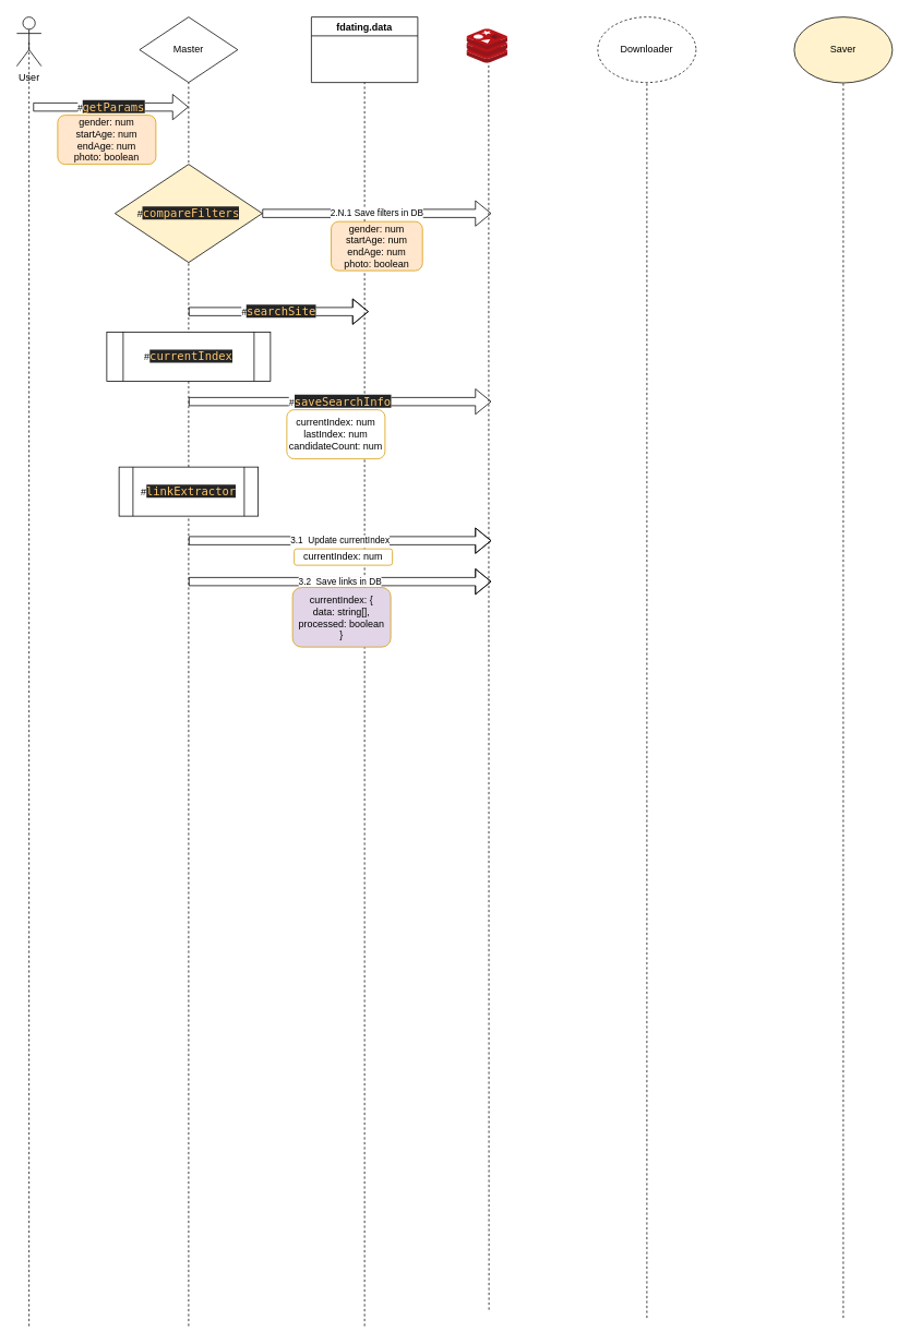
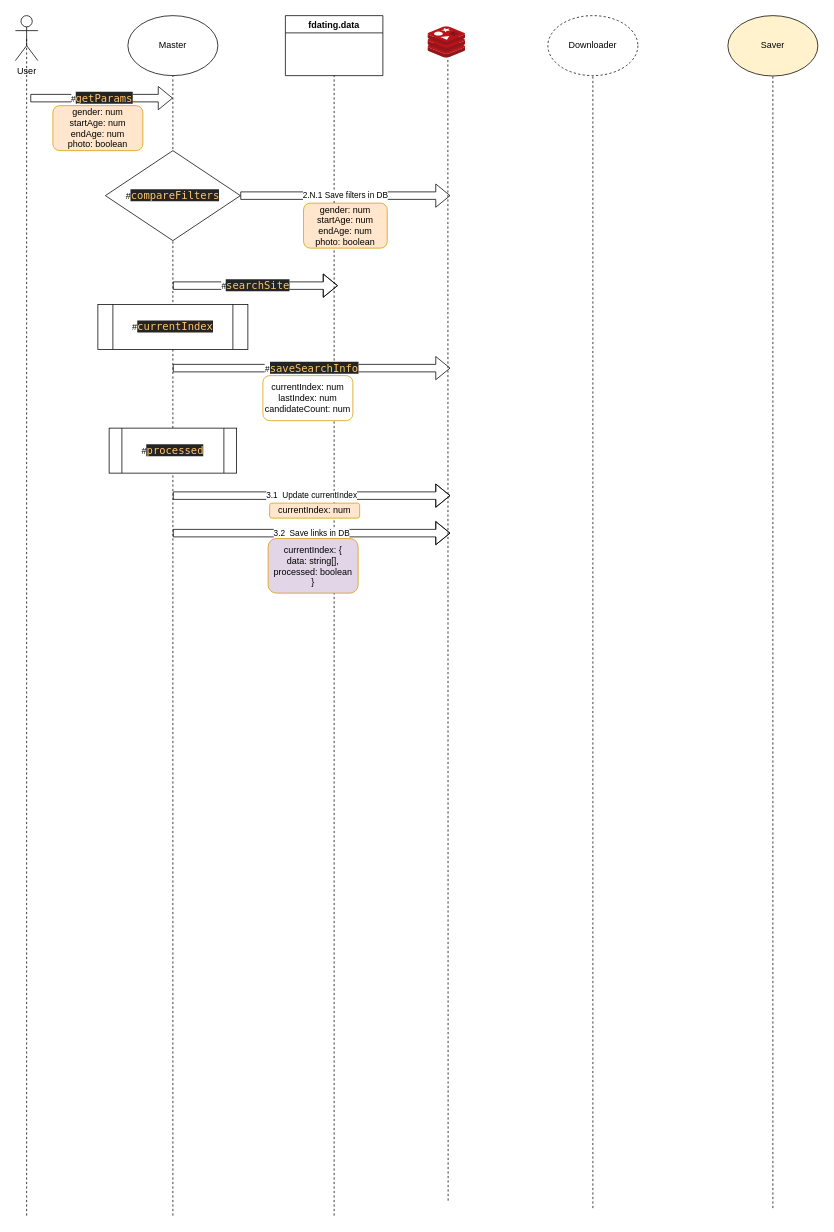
  <mxCell id="0" />
  <mxCell id="1" parent="0" />
  <mxCell id="2" value="" style="group;movable=0;resizable=0;rotatable=0;deletable=0;editable=0;connectable=0;" parent="1" vertex="1" connectable="0"><mxGeometry x="380" y="20" width="130" height="1600" as="geometry" /></mxCell>
  <mxCell id="3" value="fdating.data" style="swimlane;movable=0;resizable=0;rotatable=0;deletable=0;editable=0;connectable=0;" parent="2" vertex="1"><mxGeometry width="130" height="80" as="geometry" /></mxCell>
  <mxCell id="4" value="" style="endArrow=none;dashed=1;html=1;entryX=0.5;entryY=1;entryDx=0;entryDy=0;" parent="2" target="3" edge="1"><mxGeometry width="50" height="50" relative="1" as="geometry"><mxPoint x="65" y="1600.0" as="sourcePoint" /><mxPoint x="-140.0" y="184.615" as="targetPoint" /></mxGeometry></mxCell>
  <mxCell id="5" value="" style="group;movable=0;resizable=0;rotatable=0;deletable=0;editable=0;connectable=0;" parent="1" vertex="1" connectable="0"><mxGeometry x="970" y="20" width="120" height="1600" as="geometry" /></mxCell>
  <mxCell id="6" value="Saver" style="ellipse;whiteSpace=wrap;html=1;fillColor=#fff2cc;" parent="5" vertex="1"><mxGeometry width="120" height="80.503" as="geometry" /></mxCell>
  <mxCell id="7" value="" style="endArrow=none;dashed=1;html=1;entryX=0.5;entryY=1;entryDx=0;entryDy=0;" parent="5" target="6" edge="1"><mxGeometry width="50" height="50" relative="1" as="geometry"><mxPoint x="60" y="1590" as="sourcePoint" /><mxPoint x="-130" y="90.566" as="targetPoint" /></mxGeometry></mxCell>
  <mxCell id="8" value="" style="group;movable=0;resizable=0;rotatable=0;deletable=0;editable=0;connectable=0;" parent="5" vertex="1" connectable="0"><mxGeometry x="-240" width="120" height="1590" as="geometry" /></mxCell>
  <mxCell id="9" value="Downloader" style="ellipse;whiteSpace=wrap;html=1;dashed=1;" parent="8" vertex="1"><mxGeometry width="120" height="80" as="geometry" /></mxCell>
  <mxCell id="10" value="" style="endArrow=none;dashed=1;html=1;entryX=0.5;entryY=1;entryDx=0;entryDy=0;" parent="8" target="9" edge="1"><mxGeometry width="50" height="50" relative="1" as="geometry"><mxPoint x="60" y="1590" as="sourcePoint" /><mxPoint x="-155.0" y="185.844" as="targetPoint" /></mxGeometry></mxCell>
  <mxCell id="11" value="" style="group;movable=0;resizable=0;rotatable=0;deletable=0;editable=0;connectable=0;" parent="1" vertex="1" connectable="0"><mxGeometry x="170" y="20" width="120" height="1600" as="geometry" /></mxCell>
- <mxCell id="12" value="Master" style="rhombus;whiteSpace=wrap;html=1;" parent="11" vertex="1"><mxGeometry width="120" height="80" as="geometry" /></mxCell>
+ <mxCell id="12" value="Master" style="ellipse;whiteSpace=wrap;html=1;" parent="11" vertex="1"><mxGeometry width="120" height="80" as="geometry" /></mxCell>
  <mxCell id="13" value="" style="endArrow=none;dashed=1;html=1;entryX=0.5;entryY=1;entryDx=0;entryDy=0;" parent="11" target="12" edge="1"><mxGeometry width="50" height="50" relative="1" as="geometry"><mxPoint x="60" y="1600.0" as="sourcePoint" /><mxPoint x="100" y="311.688" as="targetPoint" /></mxGeometry></mxCell>
  <mxCell id="14" value="" style="group;movable=0;resizable=0;rotatable=0;deletable=0;editable=0;connectable=0;" parent="1" vertex="1" connectable="0"><mxGeometry x="20" y="20" width="30" height="1600" as="geometry" /></mxCell>
  <mxCell id="15" value="User" style="shape=umlActor;verticalLabelPosition=bottom;verticalAlign=top;html=1;outlineConnect=0;movable=0;resizable=0;rotatable=0;deletable=0;editable=0;connectable=0;" parent="14" vertex="1"><mxGeometry width="30" height="60" as="geometry" /></mxCell>
  <mxCell id="16" value="" style="endArrow=none;dashed=1;html=1;entryX=0.5;entryY=0.5;entryDx=0;entryDy=0;entryPerimeter=0;" parent="14" target="15" edge="1"><mxGeometry width="50" height="50" relative="1" as="geometry"><mxPoint x="15" y="1600" as="sourcePoint" /><mxPoint x="220.0" y="187.013" as="targetPoint" /></mxGeometry></mxCell>
  <mxCell id="17" value="" style="group;movable=0;resizable=0;rotatable=0;deletable=0;editable=0;connectable=0;" parent="1" vertex="1" connectable="0"><mxGeometry x="570" y="34.5" width="50" height="1565.5" as="geometry" /></mxCell>
  <mxCell id="18" value="" style="aspect=fixed;html=1;points=[];align=center;image;fontSize=12;image=img/lib/mscae/Cache_Redis_Product.svg;" parent="17" vertex="1"><mxGeometry width="50" height="42" as="geometry" /></mxCell>
  <mxCell id="19" value="" style="endArrow=none;dashed=1;html=1;entryX=0.533;entryY=1.062;entryDx=0;entryDy=0;entryPerimeter=0;" parent="17" target="18" edge="1"><mxGeometry width="50" height="50" relative="1" as="geometry"><mxPoint x="27" y="1565.5" as="sourcePoint" /><mxPoint x="-170" y="148.003" as="targetPoint" /></mxGeometry></mxCell>
- <mxCell id="20" value="#&lt;span style=&quot;color: rgb(255 , 198 , 109) ; background-color: rgb(36 , 36 , 36) ; font-family: &amp;#34;droid sans mono&amp;#34; , monospace , monospace , &amp;#34;droid sans fallback&amp;#34; ; font-size: 14px&quot;&gt;compareFilters&lt;/span&gt;" style="rhombus;whiteSpace=wrap;html=1;fillColor=#fff2cc;" parent="1" vertex="1"><mxGeometry x="140" y="200" width="180" height="120" as="geometry" /></mxCell>
+ <mxCell id="20" value="#&lt;span style=&quot;color: rgb(255 , 198 , 109) ; background-color: rgb(36 , 36 , 36) ; font-family: &amp;#34;droid sans mono&amp;#34; , monospace , monospace , &amp;#34;droid sans fallback&amp;#34; ; font-size: 14px&quot;&gt;compareFilters&lt;/span&gt;" style="rhombus;whiteSpace=wrap;html=1;" parent="1" vertex="1"><mxGeometry x="140" y="200" width="180" height="120" as="geometry" /></mxCell>
  <mxCell id="21" value="#&lt;span style=&quot;color: rgb(255 , 198 , 109) ; background-color: rgb(36 , 36 , 36) ; font-family: &amp;#34;droid sans mono&amp;#34; , monospace , monospace , &amp;#34;droid sans fallback&amp;#34; ; font-size: 14px&quot;&gt;searchSite&lt;/span&gt;" style="shape=flexArrow;endArrow=classic;html=1;" parent="1" edge="1"><mxGeometry width="50" height="50" relative="1" as="geometry"><mxPoint x="230" y="380" as="sourcePoint" /><mxPoint x="450" y="380" as="targetPoint" /><Array as="points"><mxPoint x="360" y="380" /></Array></mxGeometry></mxCell>
  <mxCell id="22" value="#&lt;span style=&quot;color: rgb(255 , 198 , 109) ; background-color: rgb(36 , 36 , 36) ; font-family: &amp;#34;droid sans mono&amp;#34; , monospace , monospace , &amp;#34;droid sans fallback&amp;#34; ; font-size: 14px&quot;&gt;currentIndex&lt;/span&gt;" style="shape=process;whiteSpace=wrap;html=1;backgroundOutline=1;" parent="1" vertex="1"><mxGeometry x="130" y="405" width="200" height="60" as="geometry" /></mxCell>
  <mxCell id="23" value="" style="group" parent="1" vertex="1" connectable="0"><mxGeometry x="230" y="490" width="370" height="70" as="geometry" /></mxCell>
  <mxCell id="24" value="#&lt;span style=&quot;color: rgb(255 , 198 , 109) ; background-color: rgb(36 , 36 , 36) ; font-family: &amp;#34;droid sans mono&amp;#34; , monospace , monospace , &amp;#34;droid sans fallback&amp;#34; ; font-size: 14px&quot;&gt;saveSearchInfo&lt;/span&gt;" style="shape=flexArrow;endArrow=classic;html=1;" parent="23" edge="1"><mxGeometry width="50" height="50" relative="1" as="geometry"><mxPoint as="sourcePoint" /><mxPoint x="370" as="targetPoint" /><Array as="points" /></mxGeometry></mxCell>
  <mxCell id="25" value="&lt;font color=&quot;#000000&quot;&gt;currentIndex: num&lt;br&gt;lastIndex: num&lt;br&gt;candidateCount: num&lt;br&gt;&lt;/font&gt;" style="rounded=1;whiteSpace=wrap;html=1;fillColor=#ffffff;strokeColor=#d79b00;" parent="23" vertex="1"><mxGeometry x="120" y="10" width="120" height="60" as="geometry" /></mxCell>
- <mxCell id="26" value="#&lt;span style=&quot;color: rgb(255 , 198 , 109) ; background-color: rgb(36 , 36 , 36) ; font-family: &amp;#34;droid sans mono&amp;#34; , monospace , monospace , &amp;#34;droid sans fallback&amp;#34; ; font-size: 14px&quot;&gt;linkExtractor&lt;/span&gt;" style="shape=process;whiteSpace=wrap;html=1;backgroundOutline=1;" parent="1" vertex="1"><mxGeometry x="145" y="570" width="170" height="60" as="geometry" /></mxCell>
+ <mxCell id="26" value="#&lt;span style=&quot;color: rgb(255 , 198 , 109) ; background-color: rgb(36 , 36 , 36) ; font-family: &amp;#34;droid sans mono&amp;#34; , monospace , monospace , &amp;#34;droid sans fallback&amp;#34; ; font-size: 14px&quot;&gt;processed&lt;/span&gt;" style="shape=process;whiteSpace=wrap;html=1;backgroundOutline=1;" parent="1" vertex="1"><mxGeometry x="145" y="570" width="170" height="60" as="geometry" /></mxCell>
  <mxCell id="27" value="" style="group" parent="1" vertex="1" connectable="0"><mxGeometry x="359" y="660" width="120" height="30" as="geometry" /></mxCell>
  <mxCell id="28" value="3.1&amp;nbsp; Update currentIndex" style="shape=flexArrow;endArrow=classic;html=1;" parent="27" edge="1"><mxGeometry width="50" height="50" relative="1" as="geometry"><mxPoint x="-129" as="sourcePoint" /><mxPoint x="241" as="targetPoint" /><Array as="points"><mxPoint x="11" /></Array></mxGeometry></mxCell>
- <mxCell id="29" value="&lt;font color=&quot;#000000&quot;&gt;currentIndex: num&lt;br&gt;&lt;/font&gt;" style="rounded=1;whiteSpace=wrap;html=1;fillColor=#ffffff;strokeColor=#d79b00;" parent="27" vertex="1"><mxGeometry y="10" width="120" height="20" as="geometry" /></mxCell>
+ <mxCell id="29" value="&lt;font color=&quot;#000000&quot;&gt;currentIndex: num&lt;br&gt;&lt;/font&gt;" style="rounded=1;whiteSpace=wrap;html=1;fillColor=#ffe6cc;strokeColor=#d79b00;" parent="27" vertex="1"><mxGeometry y="10" width="120" height="20" as="geometry" /></mxCell>
  <mxCell id="30" value="" style="group" parent="1" vertex="1" connectable="0"><mxGeometry x="357" y="710" width="120" height="80" as="geometry" /></mxCell>
  <mxCell id="31" value="3.2&amp;nbsp; Save links in DB" style="shape=flexArrow;endArrow=classic;html=1;" parent="30" edge="1"><mxGeometry width="50" height="50" relative="1" as="geometry"><mxPoint x="-127" as="sourcePoint" /><mxPoint x="243" as="targetPoint" /><Array as="points"><mxPoint x="13" /></Array></mxGeometry></mxCell>
  <mxCell id="32" value="&lt;font color=&quot;#000000&quot;&gt;currentIndex: {&lt;br&gt;data:&amp;nbsp;&lt;/font&gt;&lt;span style=&quot;color: rgb(0 , 0 , 0)&quot;&gt;string[],&lt;br&gt;&lt;/span&gt;&lt;font color=&quot;#000000&quot;&gt;processed: boolean&lt;br&gt;}&lt;br&gt;&lt;/font&gt;" style="rounded=1;whiteSpace=wrap;html=1;fillColor=#e1d5e7;strokeColor=#d79b00;" parent="30" vertex="1"><mxGeometry y="7.2" width="120" height="72.8" as="geometry" /></mxCell>
  <mxCell id="33" value="" style="group" parent="1" vertex="1" connectable="0"><mxGeometry x="320" y="260" width="280" height="70" as="geometry" /></mxCell>
  <mxCell id="34" value="&lt;font color=&quot;#000000&quot;&gt;gender: num&lt;br&gt;startAge: num&lt;br&gt;endAge: num&lt;br&gt;photo: boolean&lt;br&gt;&lt;/font&gt;" style="rounded=1;whiteSpace=wrap;html=1;fillColor=#ffe6cc;strokeColor=#d79b00;" parent="33" vertex="1"><mxGeometry x="84.19" y="10" width="111.62" height="60" as="geometry" /></mxCell>
  <mxCell id="35" value="2.N.1 Save filters in DB" style="shape=flexArrow;endArrow=classic;html=1;" parent="33" edge="1"><mxGeometry width="50" height="50" relative="1" as="geometry"><mxPoint as="sourcePoint" /><mxPoint x="280" as="targetPoint" /></mxGeometry></mxCell>
  <mxCell id="36" value="&lt;font color=&quot;#000000&quot;&gt;gender: num&lt;br&gt;startAge: num&lt;br&gt;endAge: num&lt;br&gt;photo: boolean&lt;br&gt;&lt;/font&gt;" style="rounded=1;whiteSpace=wrap;html=1;fillColor=#ffe6cc;strokeColor=#d79b00;" parent="1" vertex="1"><mxGeometry x="70" y="140" width="120" height="60" as="geometry" /></mxCell>
  <mxCell id="37" value="#&lt;span style=&quot;color: rgb(255 , 198 , 109) ; background-color: rgb(36 , 36 , 36) ; font-family: &amp;#34;droid sans mono&amp;#34; , monospace , monospace , &amp;#34;droid sans fallback&amp;#34; ; font-size: 14px&quot;&gt;getParams&lt;/span&gt;" style="shape=flexArrow;endArrow=classic;html=1;" parent="1" edge="1"><mxGeometry x="70" y="150" width="50" height="50" as="geometry"><mxPoint x="40" y="130" as="sourcePoint" /><mxPoint x="230" y="130" as="targetPoint" /></mxGeometry></mxCell>
